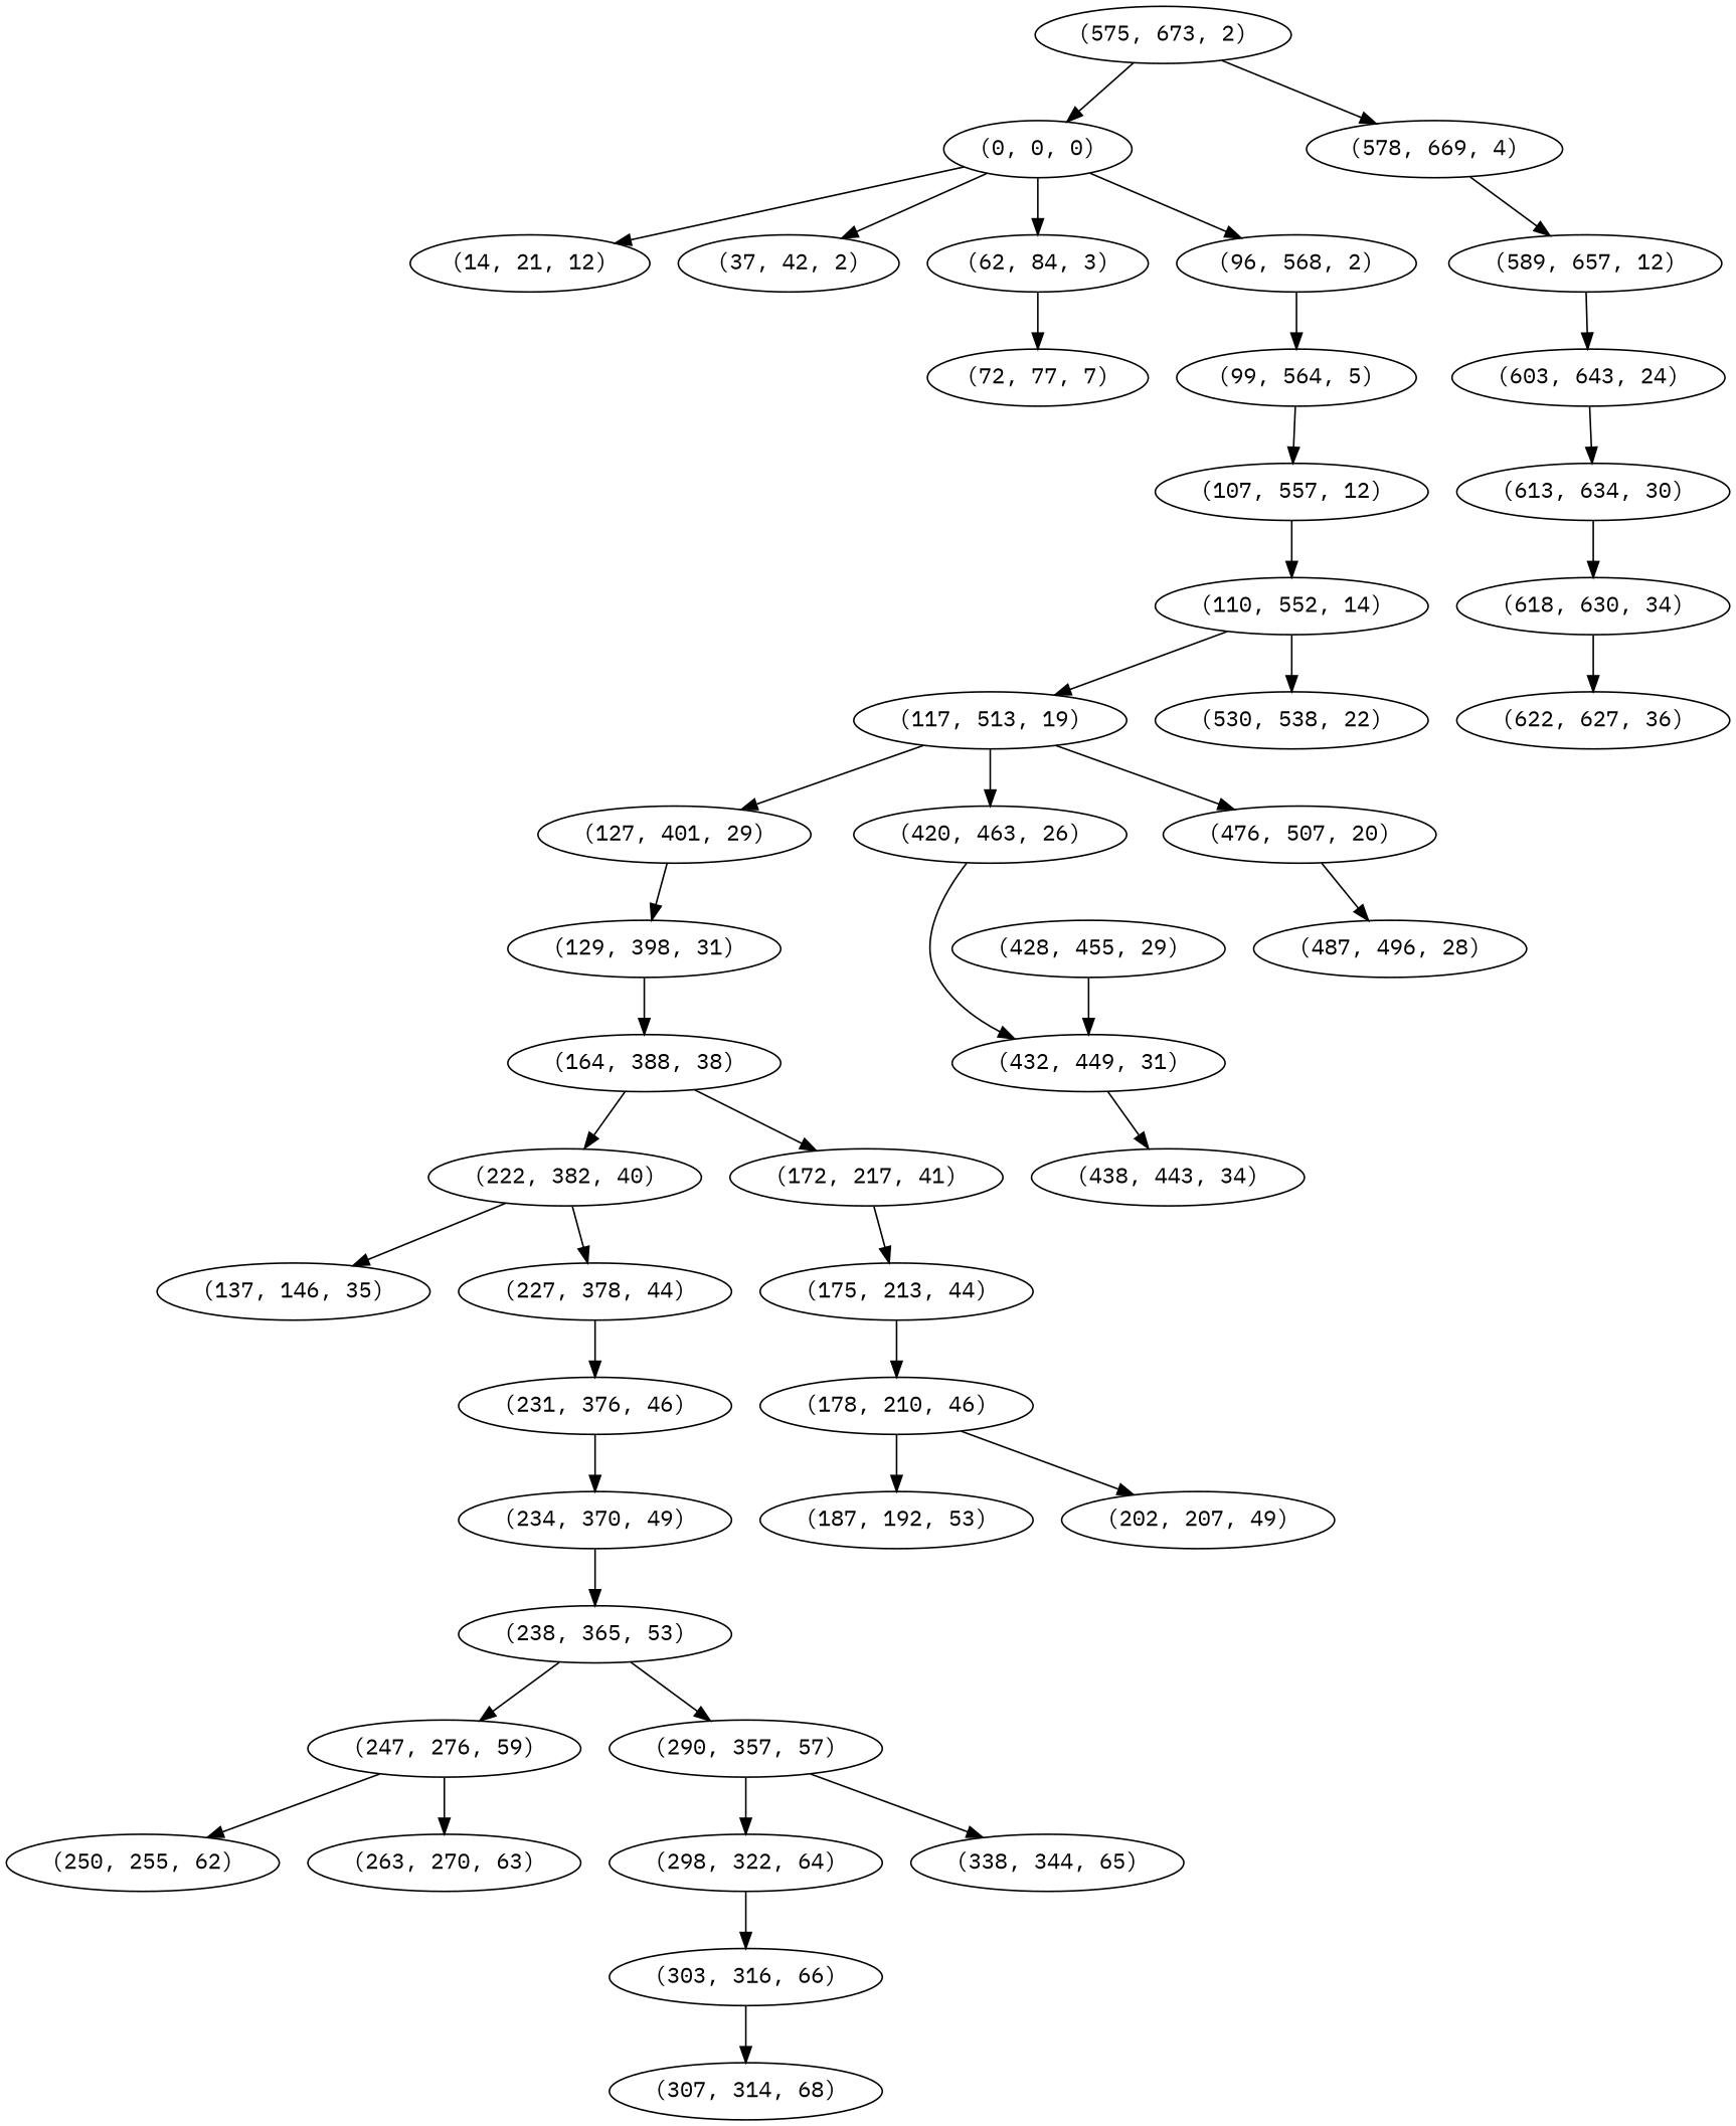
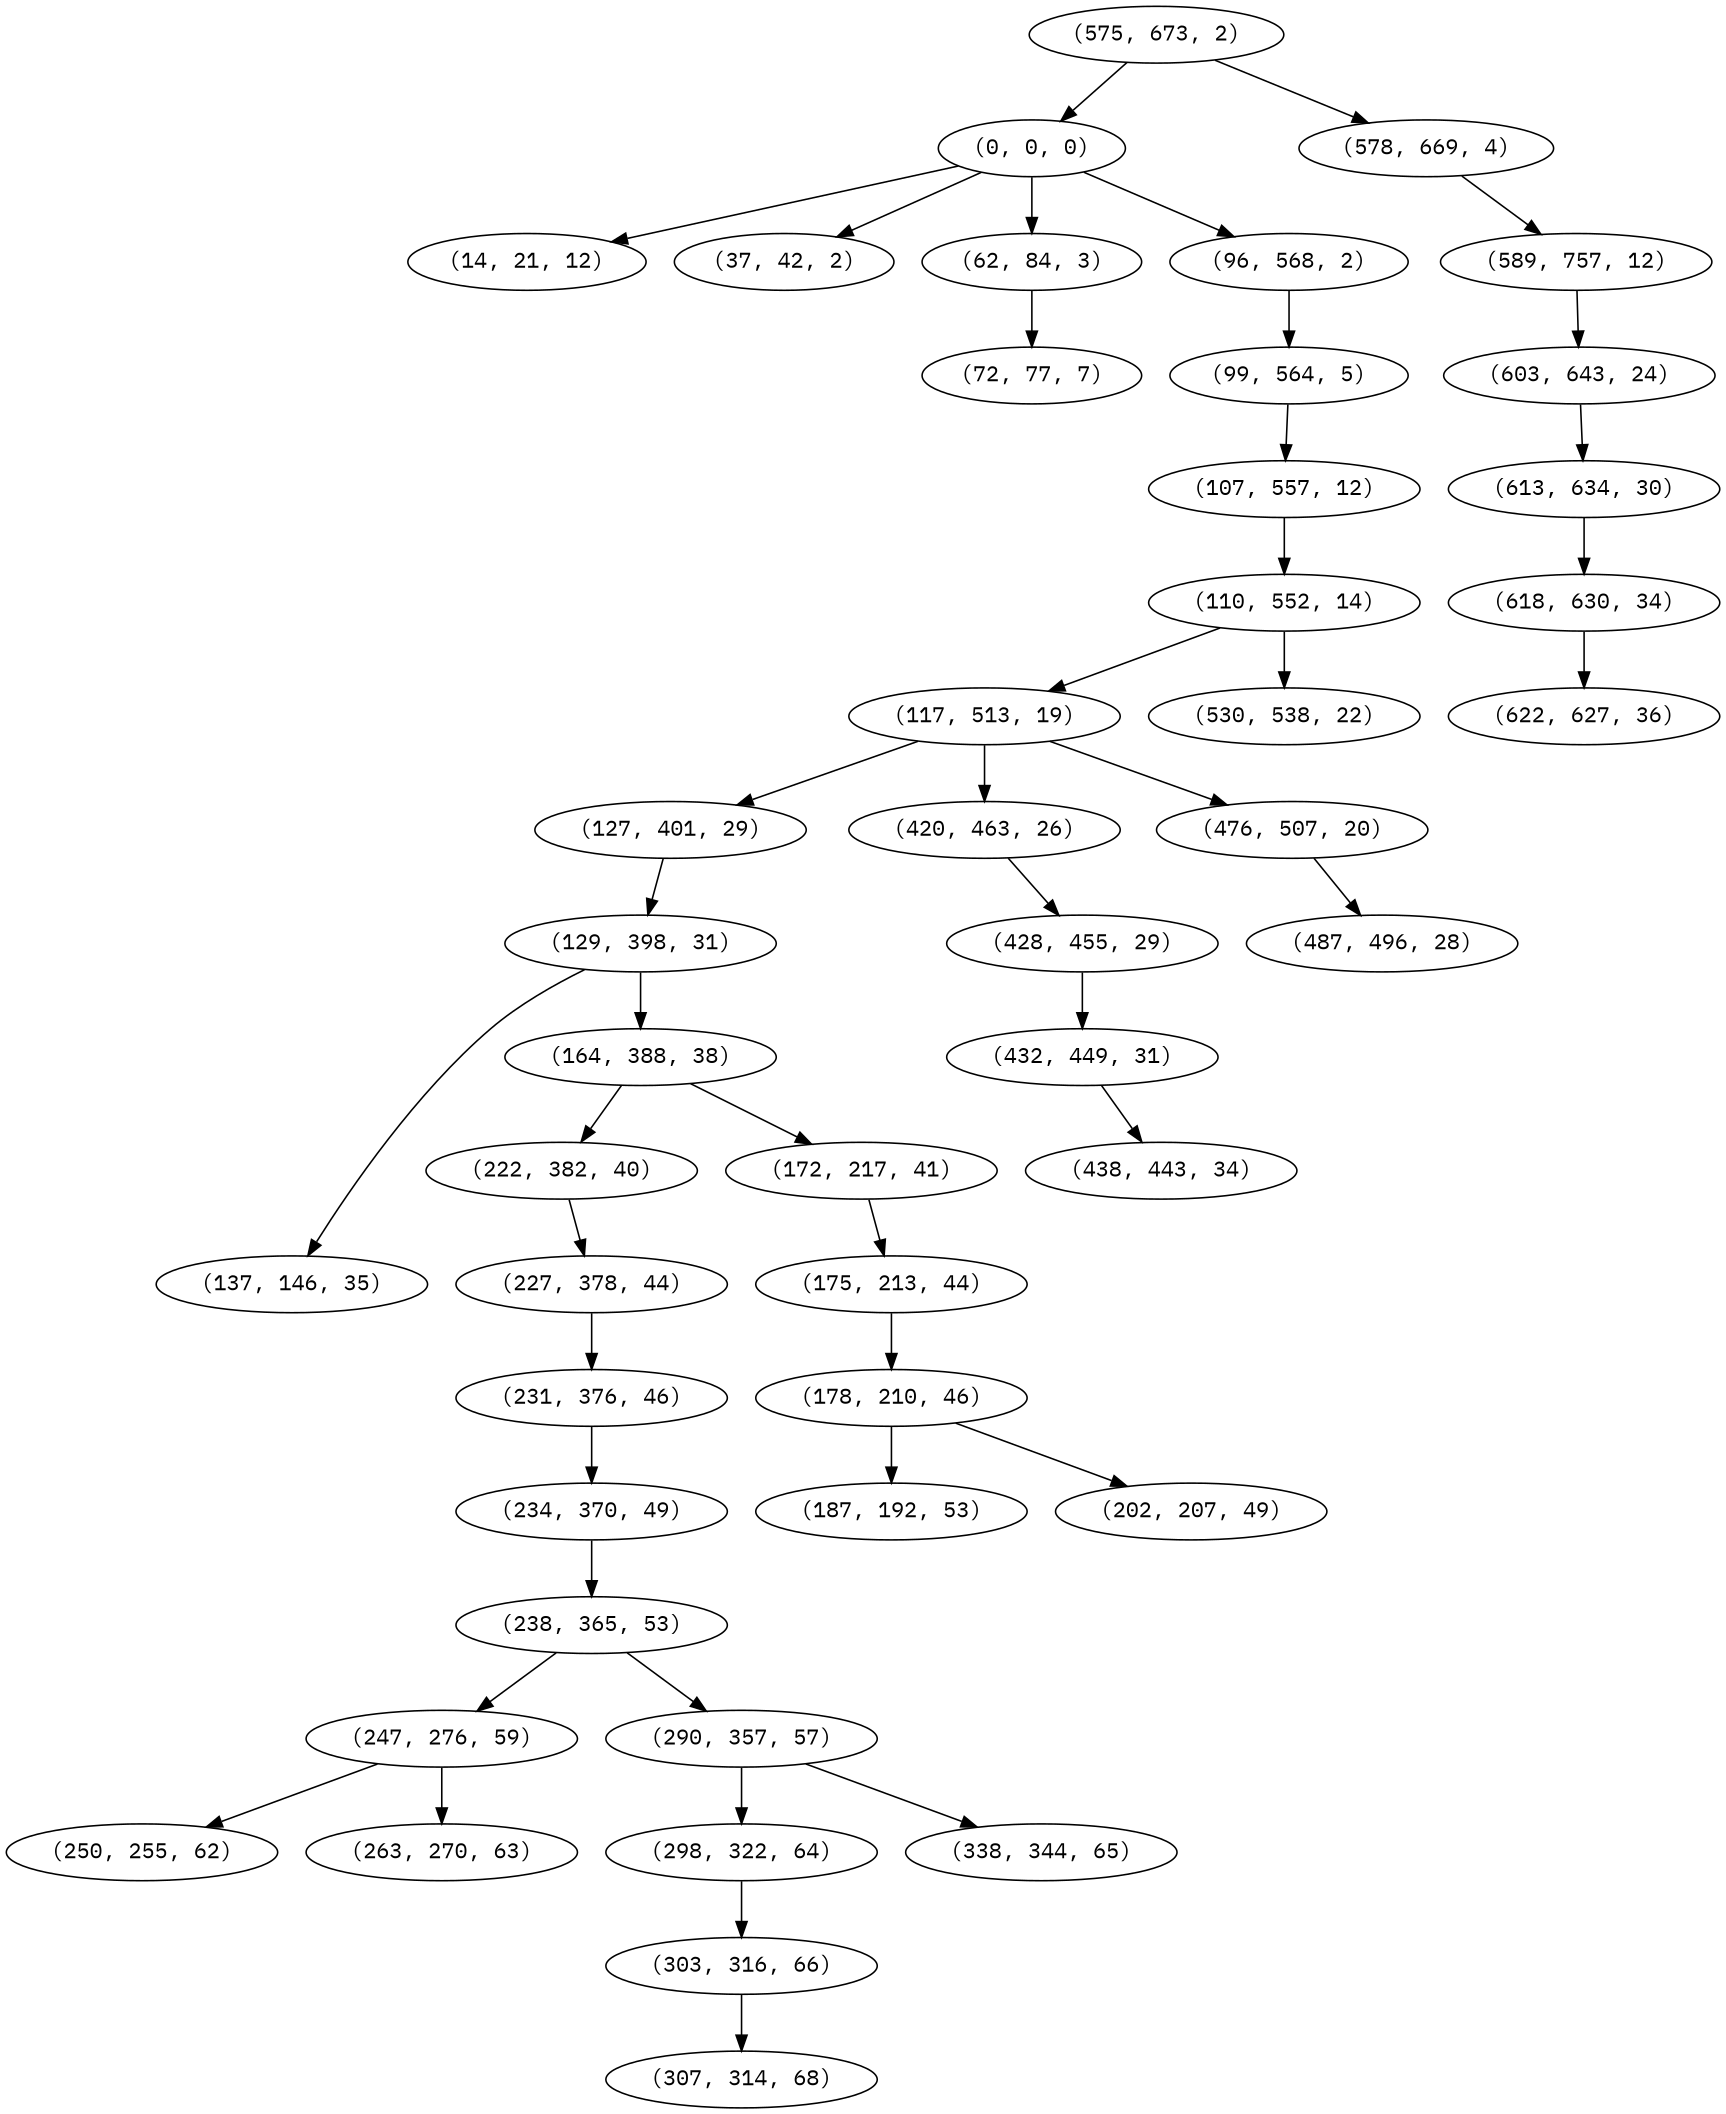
  digraph {
    fontname="IBM Plex Mono"
    node [fontname="IBM Plex Mono"]
    edge [fontname="IBM Plex Mono"]
    "(0, 0, 0)"
    "(14, 21, 12)"
    "(37, 42, 2)"
    "(62, 84, 3)"
    "(96, 568, 2)"
    "(72, 77, 7)"
    "(99, 564, 5)"
    "(575, 673, 2)"
    "(578, 669, 4)"
    "(107, 557, 12)"
    "(110, 552, 14)"
    "(117, 513, 19)"
    "(530, 538, 22)"
    "(127, 401, 29)"
    "(420, 463, 26)"
    "(476, 507, 20)"
    "(129, 398, 31)"
    "(428, 455, 29)"
    "(487, 496, 28)"
    "(137, 146, 35)"
    "(164, 388, 38)"
    "(172, 217, 41)"
    "(222, 382, 40)"
    "(175, 213, 44)"
    "(227, 378, 44)"
    "(178, 210, 46)"
    "(187, 192, 53)"
    "(202, 207, 49)"
    "(231, 376, 46)"
    "(234, 370, 49)"
    "(238, 365, 53)"
    "(247, 276, 59)"
    "(290, 357, 57)"
    "(250, 255, 62)"
    "(263, 270, 63)"
    "(298, 322, 64)"
    "(338, 344, 65)"
    "(303, 316, 66)"
    "(307, 314, 68)"
    "(432, 449, 31)"
    "(438, 443, 34)"
-   "(589, 657, 12)"
+   "(589, 657, 12)" [label="(589, 757, 12)"]
    "(603, 643, 24)"
    "(613, 634, 30)"
    "(618, 630, 34)"
    "(622, 627, 36)"
    "(0, 0, 0)" -> "(14, 21, 12)"
    "(0, 0, 0)" -> "(37, 42, 2)"
    "(0, 0, 0)" -> "(62, 84, 3)"
    "(0, 0, 0)" -> "(96, 568, 2)"
    "(62, 84, 3)" -> "(72, 77, 7)"
    "(96, 568, 2)" -> "(99, 564, 5)"
    "(99, 564, 5)" -> "(107, 557, 12)"
    "(575, 673, 2)" -> "(0, 0, 0)"
    "(575, 673, 2)" -> "(578, 669, 4)"
    "(578, 669, 4)" -> "(589, 657, 12)"
    "(107, 557, 12)" -> "(110, 552, 14)"
    "(110, 552, 14)" -> "(117, 513, 19)"
    "(110, 552, 14)" -> "(530, 538, 22)"
    "(117, 513, 19)" -> "(127, 401, 29)"
    "(117, 513, 19)" -> "(420, 463, 26)"
    "(117, 513, 19)" -> "(476, 507, 20)"
    "(127, 401, 29)" -> "(129, 398, 31)"
-   "(420, 463, 26)" -> "(432, 449, 31)"
+   "(420, 463, 26)" -> "(428, 455, 29)"
    "(476, 507, 20)" -> "(487, 496, 28)"
-   "(222, 382, 40)" -> "(137, 146, 35)"
+   "(129, 398, 31)" -> "(137, 146, 35)"
    "(129, 398, 31)" -> "(164, 388, 38)"
    "(428, 455, 29)" -> "(432, 449, 31)"
    "(164, 388, 38)" -> "(172, 217, 41)"
    "(164, 388, 38)" -> "(222, 382, 40)"
    "(172, 217, 41)" -> "(175, 213, 44)"
    "(222, 382, 40)" -> "(227, 378, 44)"
    "(175, 213, 44)" -> "(178, 210, 46)"
    "(227, 378, 44)" -> "(231, 376, 46)"
    "(178, 210, 46)" -> "(187, 192, 53)"
    "(178, 210, 46)" -> "(202, 207, 49)"
    "(231, 376, 46)" -> "(234, 370, 49)"
    "(234, 370, 49)" -> "(238, 365, 53)"
    "(238, 365, 53)" -> "(247, 276, 59)"
    "(238, 365, 53)" -> "(290, 357, 57)"
    "(247, 276, 59)" -> "(250, 255, 62)"
    "(247, 276, 59)" -> "(263, 270, 63)"
    "(290, 357, 57)" -> "(298, 322, 64)"
    "(290, 357, 57)" -> "(338, 344, 65)"
    "(298, 322, 64)" -> "(303, 316, 66)"
    "(303, 316, 66)" -> "(307, 314, 68)"
    "(432, 449, 31)" -> "(438, 443, 34)"
    "(589, 657, 12)" -> "(603, 643, 24)"
    "(603, 643, 24)" -> "(613, 634, 30)"
    "(613, 634, 30)" -> "(618, 630, 34)"
    "(618, 630, 34)" -> "(622, 627, 36)"
  }
